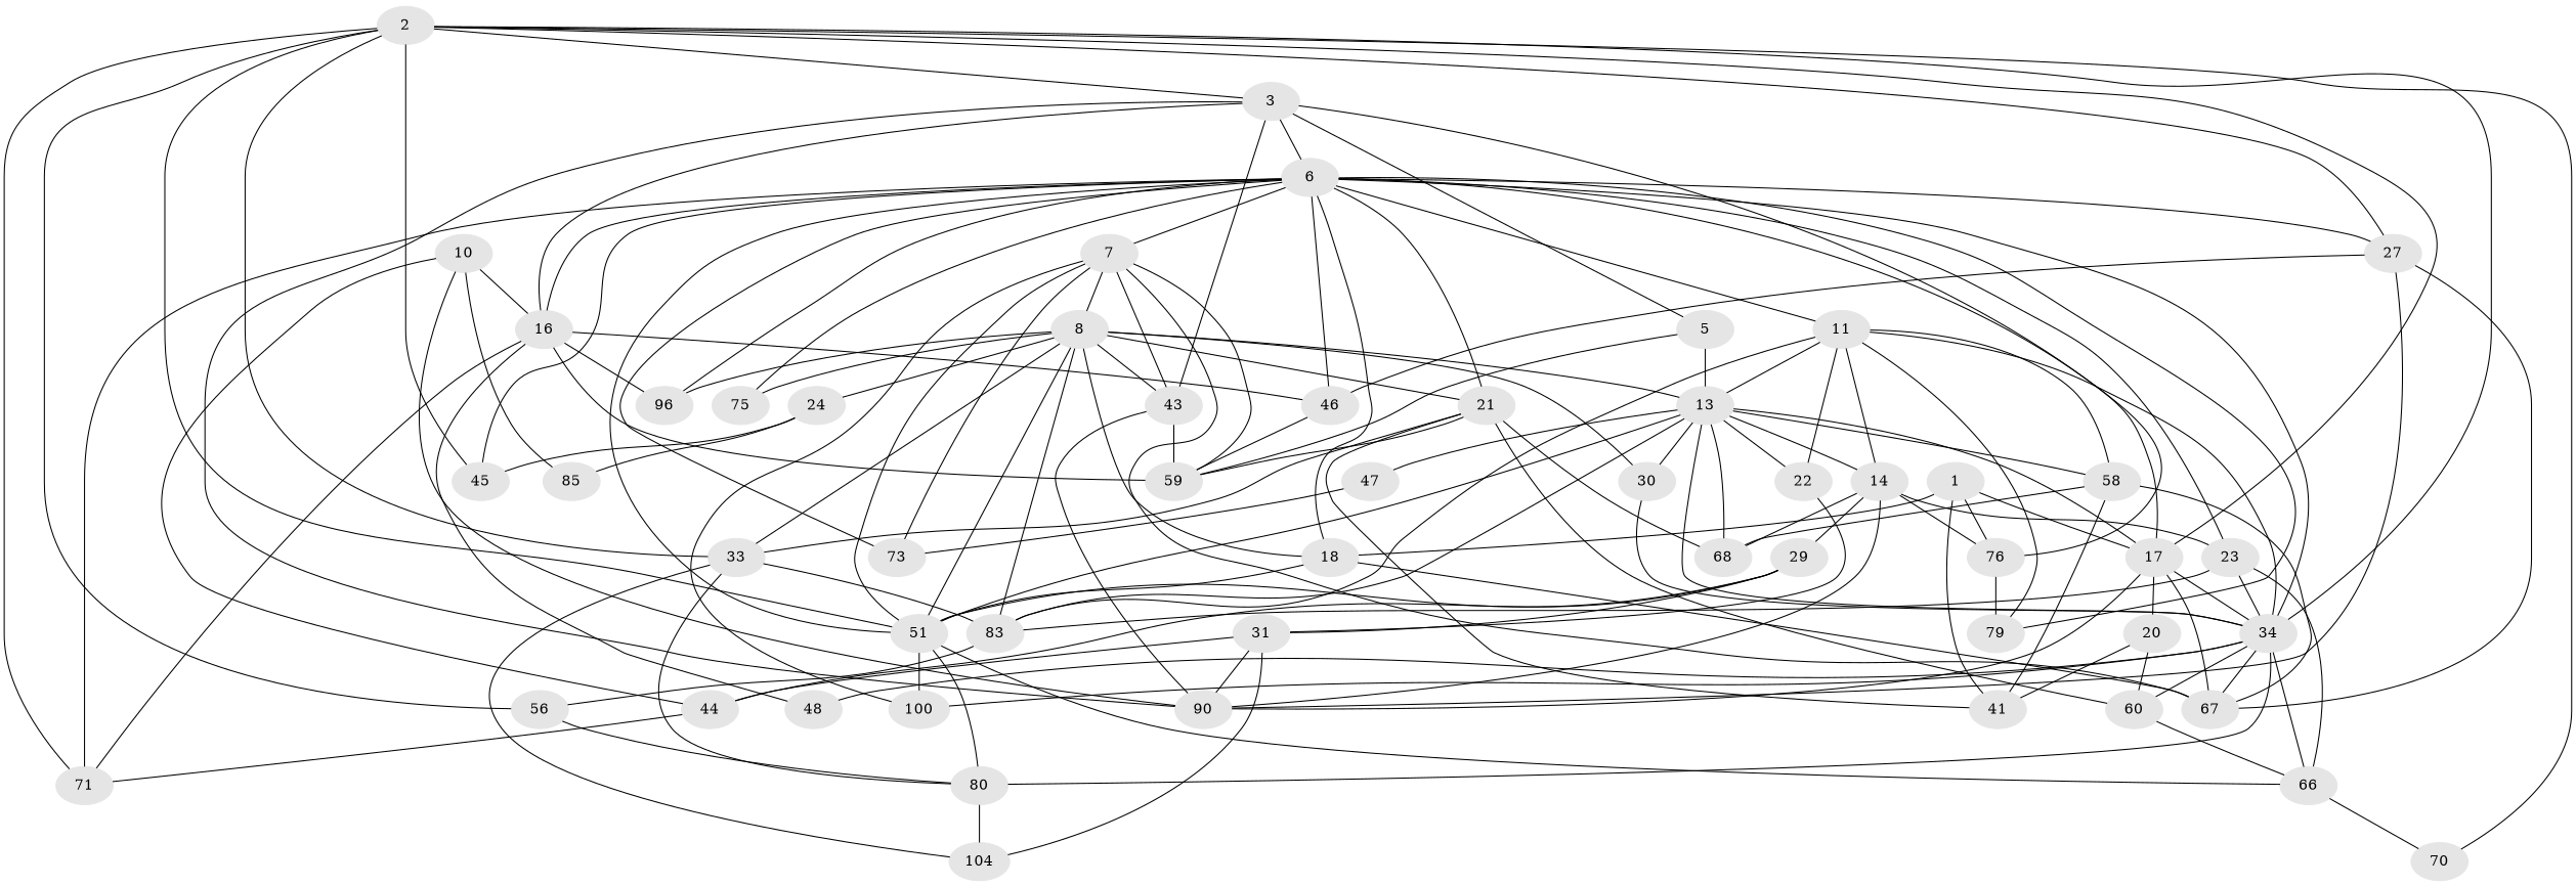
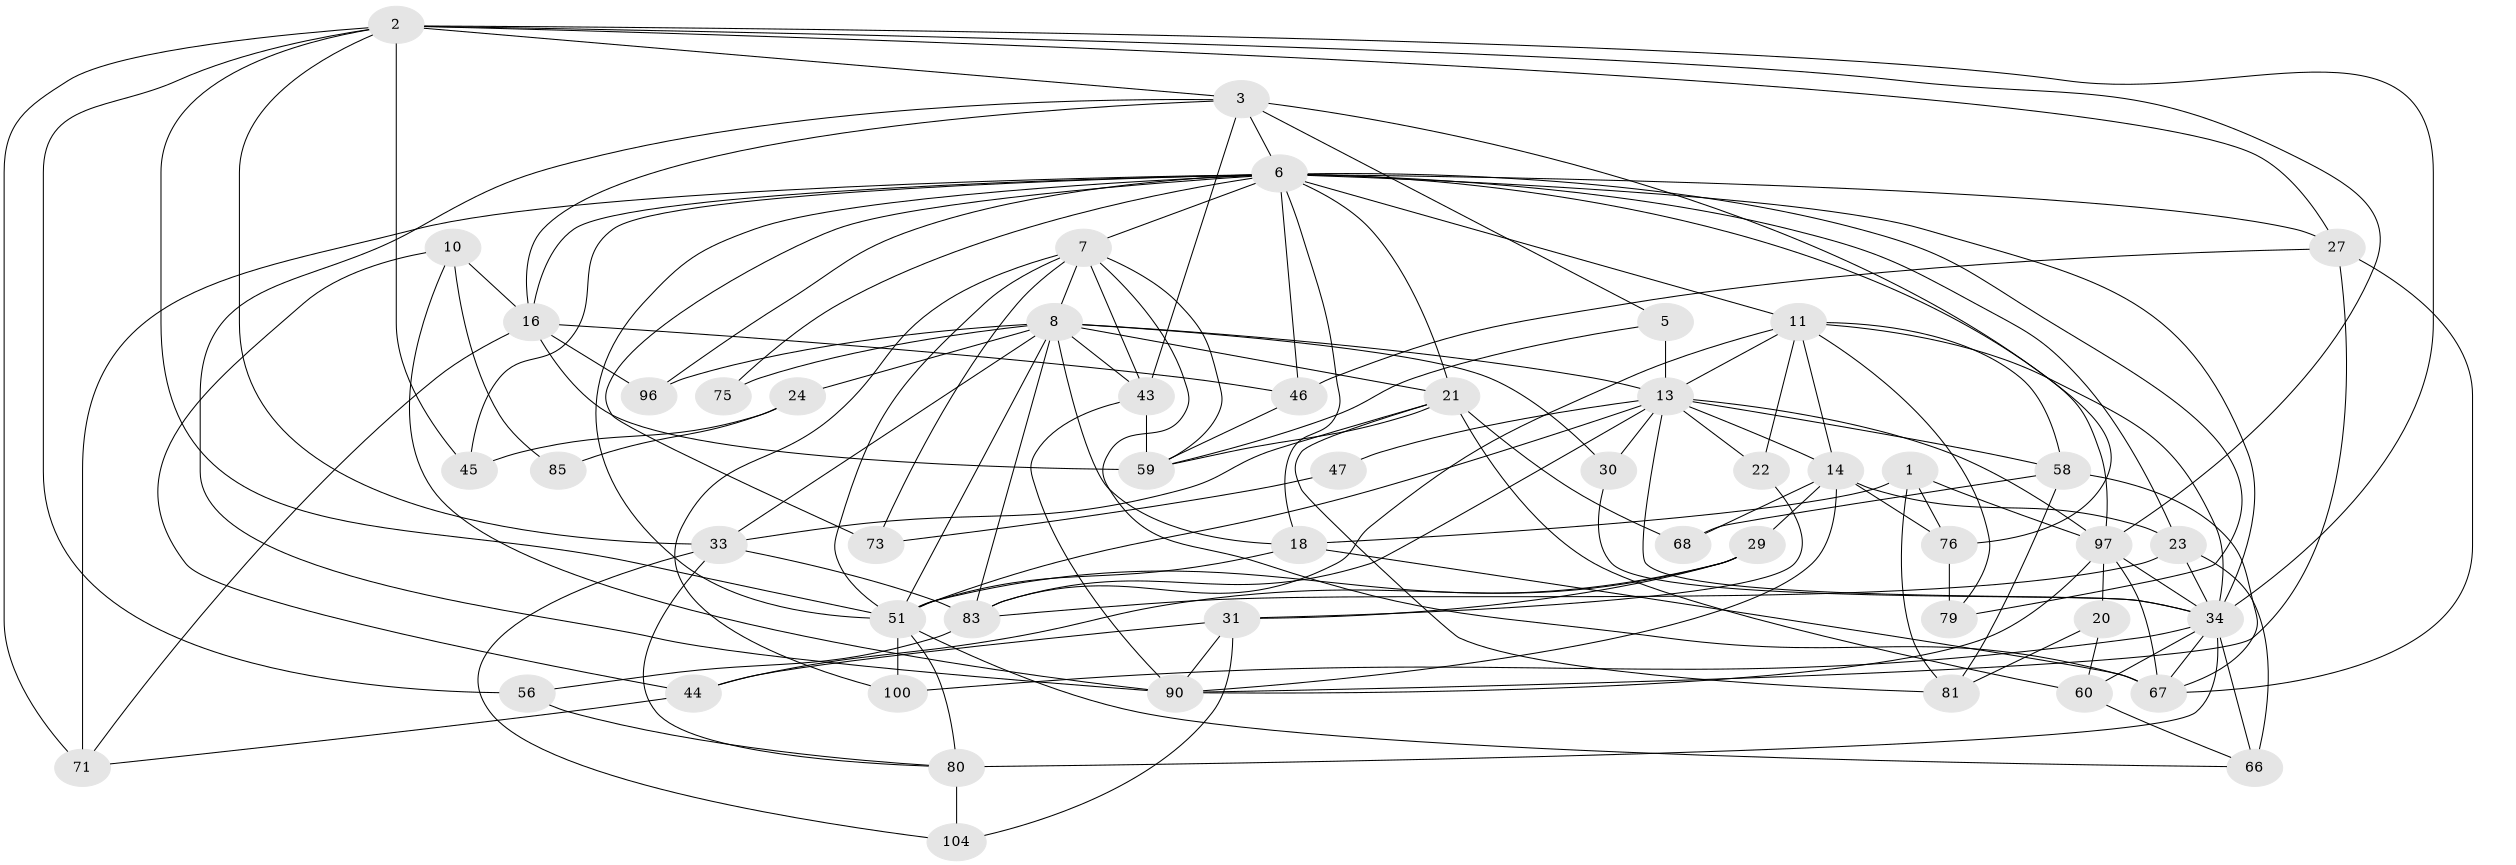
  graph {
    node [color=gray90 style=filled]
    1 [super="+12"]
-   17 [super="+26+61"]
+   17 [super="+26+61" label=97]
    18 [super="+19"]
    76
-   81 [label=41]
+   81
    34 [super="+55+89+95"]
    90
    67 [super="+69"]
    20
    51 [super="+101+63"]
    79
    2 [super="+4+78"]
    3 [super="+105+28"]
    27 [super="+82+91"]
    n15 [label=33 super="+38+39"]
    45
    56
-   70
    71 [super="+103"]
    5
    6 [super="+72+92+41"]
    16 [super="+106"]
    43 [super="+97"]
    46 [super="+54"]
    100
-   48
    60 [super="+65"]
    66 [super="+86"]
    80 [super="+88"]
    n30 [label=83 super="+98"]
    104
    13 [super="+37+15"]
    59
    7 [super="+83"]
    11 [super="+25"]
    21 [super="+62"]
    23
    73
    75
    96
    30
    14 [super="+99"]
    22
    58 [super="+74"]
    47
    68
    8 [super="+40+9"]
    24
    85
    10 [super="+50"]
    44
    29 [super="+35"]
    31 [super="+33"]
    1 -- 17
    1 -- 18
    1 -- 76
    1 -- 81
    17 -- 34
    17 -- 90
    17 -- 67 [weight=2]
    17 -- 20
    18 -- 67
    18 -- 51
    76 -- 79
    34 -- 67
    34 -- 100 [weight=2]
-   34 -- 48
    34 -- 60
    34 -- 66
    34 -- 80 [weight=2]
    20 -- 81
    20 -- 60
    51 -- 100
    51 -- 66
    51 -- 80
    2 -- 17
    2 -- 34
    2 -- 51 [weight=2]
    2 -- 3
    2 -- 27 [weight=2]
    2 -- n15
    2 -- 45 [weight=2]
    2 -- 56
-   2 -- 70
    2 -- 71
    3 -- 76
    3 -- 90
    3 -- 5
    3 -- 6 [weight=2]
    3 -- 16
    3 -- 43
    27 -- 90
    27 -- 67
    27 -- 46
    n15 -- 80
    n15 -- n30
    n15 -- 104
    56 -- 80
    5 -- 13
    5 -- 59
    6 -- 17
    6 -- 18
    6 -- 34 [weight=2]
    6 -- 51
    6 -- 79
    6 -- 27
    6 -- 45
    6 -- 71 [weight=2]
    6 -- 16
    6 -- 46
    6 -- 7
    6 -- 11
    6 -- 21 [weight=2]
    6 -- 23
    6 -- 73
    6 -- 75
    6 -- 96
    16 -- 71
    16 -- 46 [weight=2]
-   16 -- 48
    16 -- 59
    16 -- 96
    43 -- 90
    43 -- 59
    46 -- 59
    60 -- 66
-   66 -- 70
    80 -- 104
    n30 -- 56
    13 -- 17
    13 -- 34 [weight=2]
    13 -- 51
    13 -- n30
    13 -- 30
    13 -- 14
    13 -- 22
    13 -- 58
    13 -- 47
-   13 -- 68
    7 -- 67
    7 -- 51
    7 -- 43
    7 -- 100
    7 -- 59
    7 -- 73
    7 -- 8
    11 -- 34
    11 -- 79
    11 -- n30
    11 -- 13
    11 -- 14
    11 -- 22
    11 -- 58
    21 -- 81
    21 -- n15
    21 -- 60
    21 -- 59
    21 -- 68
    23 -- 34
    23 -- 66
    23 -- n30
    30 -- 34
    14 -- 76
    14 -- 90
    14 -- 23
    14 -- 68
    14 -- 29
    22 -- 31
    58 -- 81
    58 -- 67
    58 -- 68
    47 -- 73
    8 -- 18
    8 -- 51
    8 -- n15
    8 -- 43
    8 -- n30
    8 -- 13
    8 -- 21
    8 -- 75
    8 -- 96
    8 -- 30
    8 -- 24
    24 -- 45
    24 -- 85
    10 -- 90
    10 -- 16
    10 -- 85
    10 -- 44
    44 -- 71
    29 -- 51
    29 -- 44
    29 -- 31
    31 -- 90
    31 -- 104
    31 -- 44
  }
